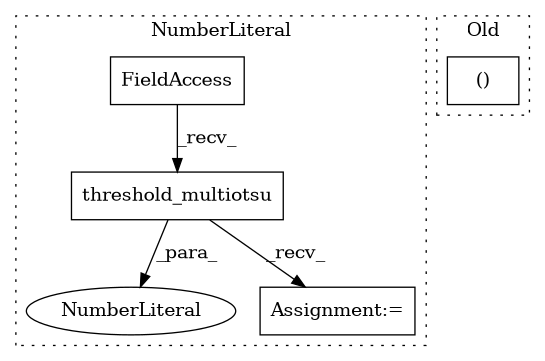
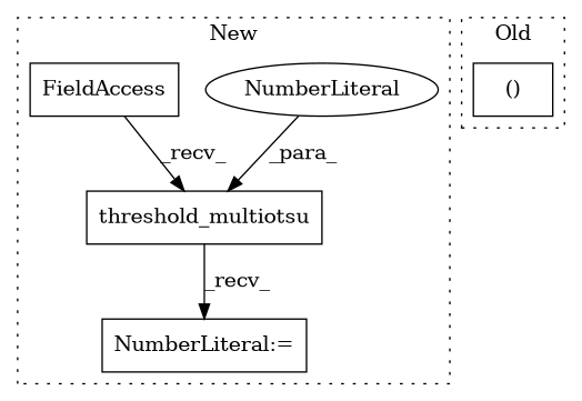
  digraph {
    node [shape=box]
    n1 [a=32 l="20,1" label=threshold_multiotsu s="44111,44145"]
    n2 [a=34 l=3 label=NumberLiteral s=44142 shape=ellipse]
    n3 [a=22 l=15 label=FieldAccess s=44095]
-   n4 [a=7 l=1 label="Assignment:=" s=44094]
+   n4 [a=7 l=1 label="NumberLiteral:=" s=44094]
    n5 [a=106 l=46 label="()" s=40244]
    subgraph cluster_1 {
-     label=NumberLiteral
+     label=New
      style=dotted
      n1
      n2
      n3
      n4
    }
    subgraph cluster_2 {
      label=Old
      style=dotted
      n5
    }
    n1 -> n4 [label=_recv_]
-   n1 -> n2 [label=_para_]
+   n2 -> n1 [label=_para_]
    n3 -> n1 [label=_recv_]
  }
